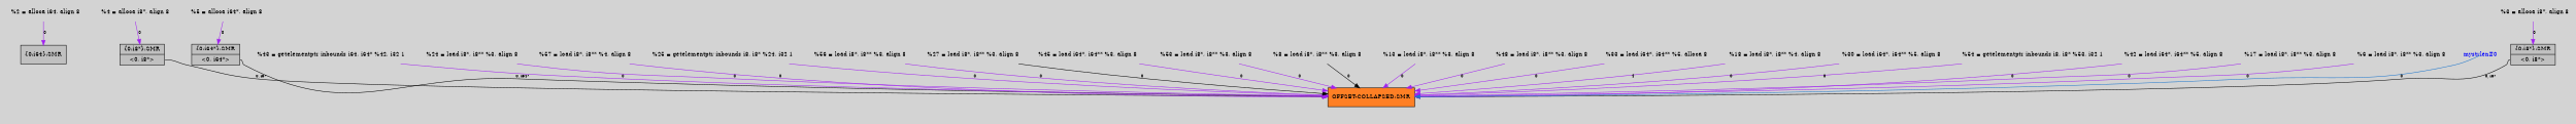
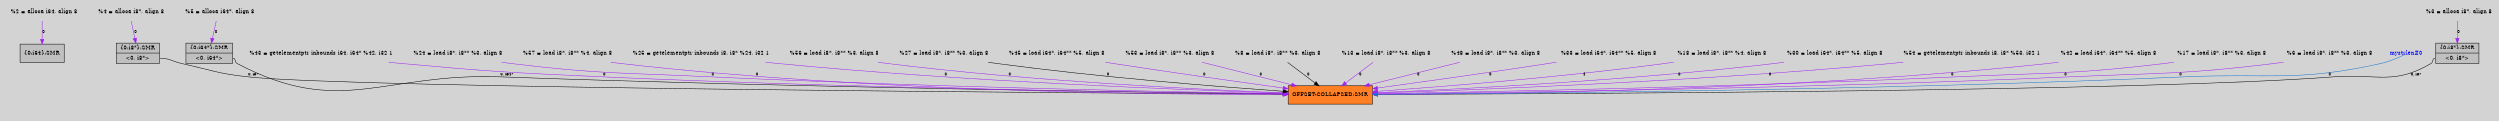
  digraph {
    bgcolor=lightgray
    fontname="DejaVu Serif"
    node [fontname="DejaVu Serif" fontsize=11 shape=plaintext]
    edge [arrowtail=tee fontname="DejaVu Serif" fontsize=8 color=purple]
    n1 [fillcolor=gray label="{\{0:i64\}:SMR}" shape=record style=filled]
    n2 [fillcolor=gray label="{\{0:i8*\}:SMR|{<s0>\<0, i8*\>}}" shape=record style=filled]
    n3 [fillcolor=chocolate1 label="{OFFSET-COLLAPSED:SMR}" shape=record style=filled]
    n4 [fillcolor=gray label="{\{0:i8*\}:SMR|{<s0>\<0, i8*\>}}" shape=record style=filled]
    n5 [fillcolor=gray label="{\{0:i64*\}:SMR|{<s0>\<0, i64*\>}}" shape=record style=filled]
    n6 [label="  %43 = getelementptr inbounds i64, i64* %42, i32 1"]
    n7 [label="  %24 = load i8*, i8** %3, align 8"]
    n8 [label="  %57 = load i8*, i8** %4, align 8"]
    n9 [label="  %25 = getelementptr inbounds i8, i8* %24, i32 1"]
    n10 [label="  %56 = load i8*, i8** %3, align 8"]
    n11 [label="  %5 = alloca i64*, align 8"]
    n12 [label="  %2 = alloca i64, align 8"]
    n13 [label="  %4 = alloca i8*, align 8"]
    n14 [label="  %3 = alloca i8*, align 8"]
    n15 [label="  %27 = load i8*, i8** %3, align 8"]
-   n16 [label="%45 = load i64*, i64** %3, align 8"]
+   n16 [label="  %45 = load i64*, i64** %5, align 8"]
    n17 [label="  %53 = load i8*, i8** %3, align 8"]
    n18 [label="  %8 = load i8*, i8** %3, align 8"]
    n19 [label="  %13 = load i8*, i8** %3, align 8"]
    n20 [label="  %48 = load i8*, i8** %3, align 8"]
-   n21 [label="%33 = load i64*, i64** %5, alloca 8"]
+   n21 [label="  %33 = load i64*, i64** %5, align 8"]
    n22 [label="  %18 = load i8*, i8** %4, align 8"]
    n23 [label="  %30 = load i64*, i64** %5, align 8"]
    n24 [label="  %54 = getelementptr inbounds i8, i8* %53, i32 1"]
    n25 [label="  %42 = load i64*, i64** %5, align 8"]
    n26 [label="  %17 = load i8*, i8** %3, align 8"]
    n27 [label="  %6 = load i8*, i8** %3, align 8"]
    n28 [fontcolor=blue label="mystrlen#0"]
    n2 -> n3 [label="0, i8*" tailport=s0 color=""]
    n4 -> n3 [label="0, i8*" tailport=s0 color=""]
    n5 -> n3 [label="0, i64*" tailport=s0 color=""]
    n6 -> n3 [label=0]
    n7 -> n3 [label=0]
    n8 -> n3 [label=0]
    n9 -> n3 [label=0]
    n10 -> n3 [label=0]
    n11 -> n5 [label=0]
    n12 -> n1 [label=0]
    n13 -> n4 [label=0]
    n14 -> n2 [label=0]
    n15 -> n3 [color=black label=0]
    n16 -> n3 [label=0]
    n17 -> n3 [label=0]
    n18 -> n3 [color=black label=0]
    n19 -> n3 [label=0]
    n20 -> n3 [label=0]
    n21 -> n3 [label=0]
    n22 -> n3 [label=4]
    n23 -> n3 [label=0]
    n24 -> n3 [label=0]
    n25 -> n3 [label=0]
    n26 -> n3 [label=0]
    n27 -> n3 [label=0]
    n28 -> n3 [color=dodgerblue3 label=0 tailclip=false arrowtail=""]
  }
